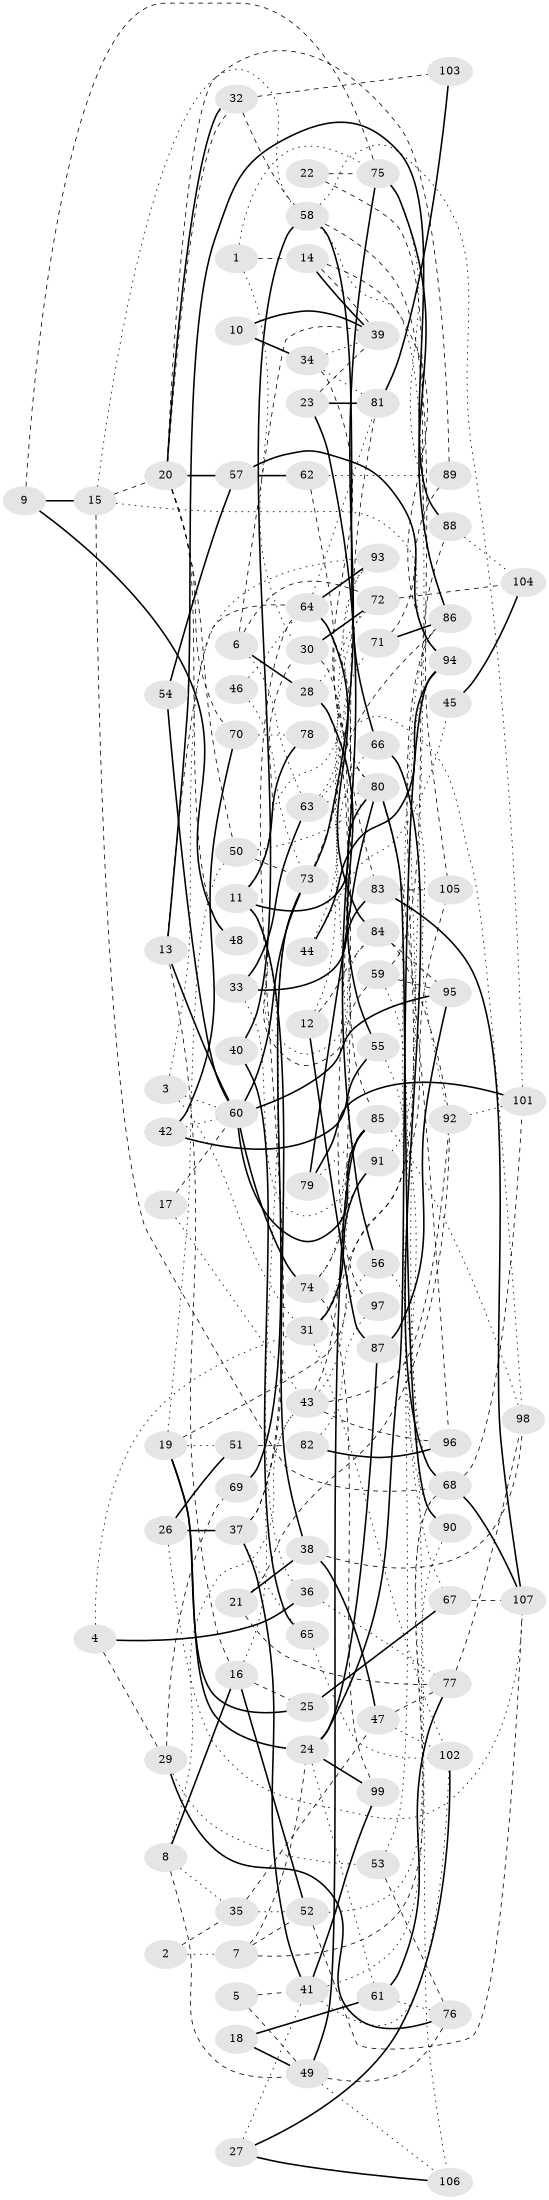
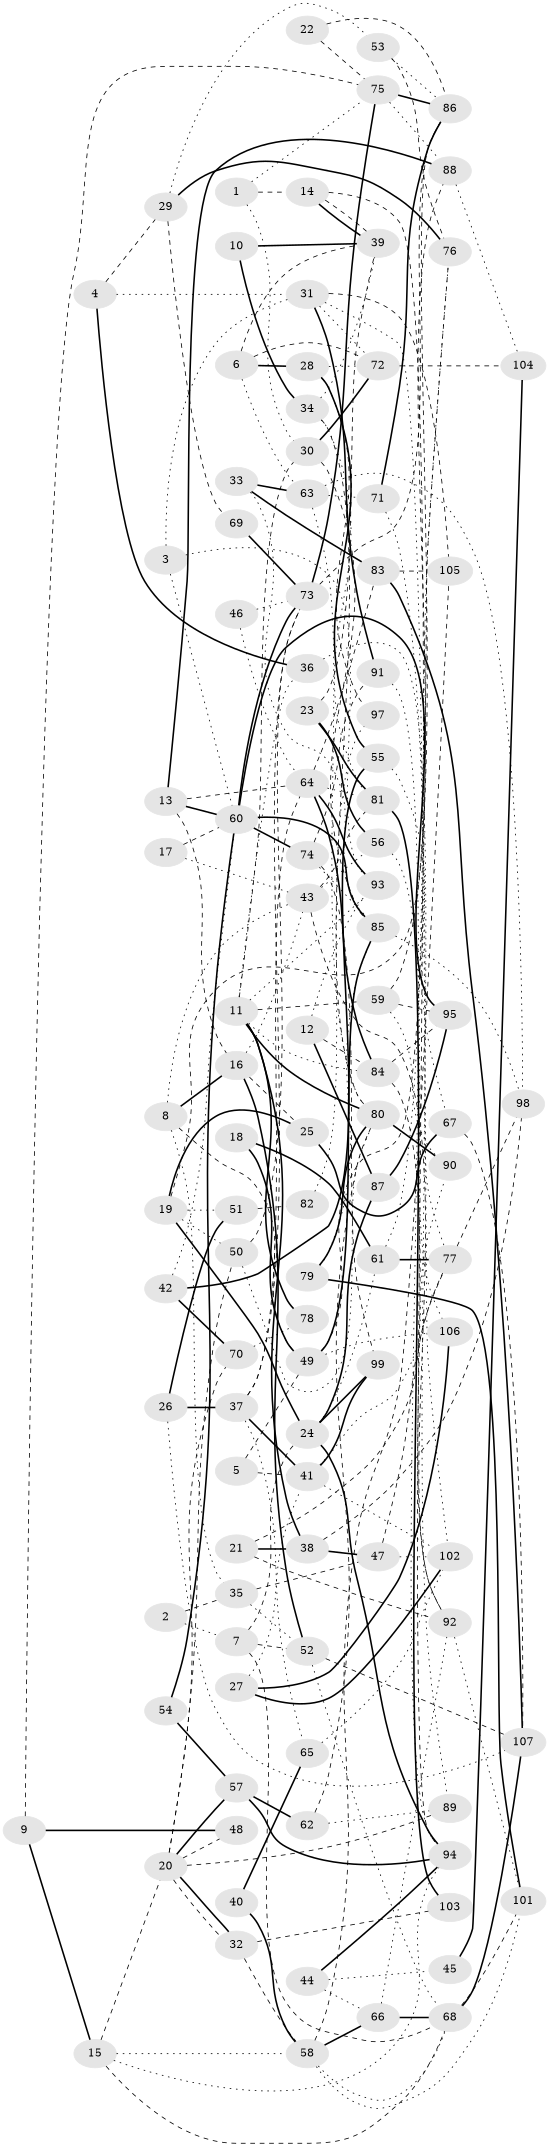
  graph {
    rankdir=LR
    node [color=gray90 style=filled]
    edge [style=bold]
    1
    14
    30
    75
    39
    94
    72
    85
    88
    86
    2
    7
    35
    24
    68
    52
    47
    3
    31
    60
    93
    102
    91
    105
    73
    95
    74
    4
    29
    36
    53
    69
    76
    77
    5
    41
    49
    99
    90
    106
    6
    28
    63
    55
    97
    80
    98
    71
    104
    87
    61
    67
    107
    101
    8
    16
    43
    25
    92
    56
    81
-   96
    9
    15
    48
    20
    58
    10
    34
    11
    38
    59
    78
    84
    12
    13
    64
    83
    50
    32
    57
    70
    89
    66
    17
    18
    19
    51
    82
    103
    62
    21
    22
    23
    26
    37
    65
    27
    33
    40
    42
    44
    45
    46
    54
    79
    1 -- 14 [style=dashed]
    1 -- 30 [style=dotted]
    1 -- 75 [style=dotted]
    14 -- 39
    14 -- 39 [style=dashed]
    14 -- 94 [style=dashed]
    30 -- 72
    30 -- 85 [style=dashed]
    75 -- 88 [style=dotted]
    75 -- 86
    72 -- 104 [style=dashed]
    85 -- 98 [style=dotted]
    88 -- 104 [style=dotted]
    2 -- 7 [style=dotted]
    2 -- 35 [style=dashed]
    7 -- 24 [style=dashed]
    7 -- 68 [style=dashed]
    7 -- 52 [style=dashed]
    35 -- 52 [style=dotted]
    35 -- 47 [style=dashed]
    24 -- 94
    24 -- 99
    24 -- 87
    24 -- 61 [style=dotted]
    68 -- 107
    68 -- 101 [style=dashed]
    52 -- 68 [style=dotted]
    52 -- 107 [style=dashed]
    47 -- 102 [style=dotted]
    47 -- 77 [style=dashed]
    3 -- 31 [style=dotted]
    3 -- 60 [style=dotted]
    3 -- 93 [style=dotted]
    31 -- 72 [style=dotted]
    31 -- 102 [style=dotted]
    31 -- 91
    31 -- 105 [style=dashed]
    60 -- 85
    60 -- 73
    60 -- 95
    60 -- 74
    91 -- 94 [style=dotted]
    73 -- 75
    73 -- 86 [style=dashed]
    74 -- 85 [style=dotted]
    74 -- 91 [style=dashed]
    74 -- 99 [style=dashed]
    4 -- 31 [style=dotted]
    4 -- 29 [style=dashed]
    4 -- 36
    29 -- 53 [style=dotted]
    29 -- 69 [style=dashed]
    29 -- 76
    36 -- 77 [style=dotted]
    53 -- 86 [style=dotted]
    53 -- 76 [style=dashed]
    69 -- 73
    77 -- 98 [style=dashed]
    5 -- 41 [style=dashed]
    5 -- 49 [style=dashed]
    41 -- 102 [style=dotted]
    41 -- 99
    41 -- 90 [style=dotted]
    49 -- 85
    49 -- 76 [style=dashed]
    49 -- 106 [style=dotted]
    6 -- 39 [style=dashed]
    6 -- 72 [style=dashed]
    6 -- 28
    6 -- 63 [style=dotted]
    28 -- 72 [style=dotted]
    28 -- 55
    28 -- 97 [style=dashed]
    63 -- 80 [style=dotted]
    63 -- 98 [style=dotted]
    63 -- 71 [style=dotted]
    55 -- 67 [style=dotted]
    80 -- 90
-   80 -- 96 [style=dashed]
    71 -- 86
-   71 -- 89 [style=dashed]
+   71 -- 89 [style=dotted]
    87 -- 95
    61 -- 76 [style=dotted]
    61 -- 77
    67 -- 107 [style=dashed]
    8 -- 35 [style=dotted]
    8 -- 49 [style=dashed]
    8 -- 16
    8 -- 43 [style=dotted]
    16 -- 52
    16 -- 43 [style=dotted]
    16 -- 25 [style=dashed]
    43 -- 92 [style=dashed]
    43 -- 56 [style=dotted]
    43 -- 81 [style=dashed]
-   43 -- 96 [style=dashed]
    25 -- 67
    92 -- 101 [style=dotted]
    56 -- 106 [style=dotted]
    81 -- 103
    9 -- 75 [style=dashed]
    9 -- 15
    9 -- 48
    15 -- 94 [style=dotted]
    15 -- 68 [style=dashed]
    15 -- 20 [style=dashed]
    15 -- 58 [style=dotted]
    20 -- 48 [style=dashed]
    20 -- 50 [style=dashed]
    20 -- 32 [style=dashed]
    20 -- 32
    20 -- 57
    20 -- 70 [style=dashed]
    20 -- 89 [style=dashed]
    58 -- 68 [style=dotted]
    58 -- 105 [style=dashed]
    58 -- 101 [style=dotted]
    58 -- 66
    10 -- 39
    10 -- 34
    34 -- 39 [style=dotted]
    34 -- 80 [style=dashed]
    34 -- 81 [style=dotted]
    11 -- 30 [style=dashed]
    11 -- 93 [style=dotted]
    11 -- 36 [style=dotted]
    11 -- 80
    11 -- 38
    11 -- 59 [style=dashed]
    11 -- 78
    11 -- 84 [style=dotted]
    38 -- 47
    38 -- 98 [style=dashed]
    59 -- 88 [style=dashed]
    59 -- 95 [style=dashed]
    59 -- 90 [style=dotted]
    84 -- 95 [style=dashed]
    84 -- 92 [style=dashed]
    12 -- 93 [style=dotted]
    12 -- 87
    12 -- 84 [style=dashed]
    13 -- 88
    13 -- 60
    13 -- 16 [style=dashed]
    13 -- 64 [style=dashed]
    64 -- 93
    64 -- 81 [style=dotted]
    64 -- 84
    64 -- 83 [style=dashed]
    83 -- 105 [style=dashed]
    83 -- 107
    50 -- 73 [style=dashed]
    50 -- 80 [style=dotted]
    32 -- 58 [style=dashed]
    32 -- 103 [style=dashed]
    57 -- 94
    57 -- 62
    70 -- 78 [style=dotted]
    66 -- 68
    66 -- 92 [style=dotted]
    17 -- 60 [style=dashed]
    17 -- 43 [style=dotted]
    18 -- 49
    18 -- 61
    19 -- 86 [style=dashed]
    19 -- 24
    19 -- 25
    19 -- 50 [style=dotted]
    19 -- 51 [style=dotted]
    51 -- 82 [style=dashed]
    82 -- 97 [style=dotted]
-   82 -- 96
    62 -- 80 [style=dashed]
    62 -- 89 [style=dotted]
    21 -- 77 [style=dashed]
    21 -- 92 [style=dashed]
    21 -- 38
    22 -- 75 [style=dashed]
    22 -- 86 [style=dashed]
    23 -- 39 [style=dashed]
    23 -- 56
    23 -- 81
    26 -- 107 [style=dotted]
    26 -- 51
    26 -- 37
    37 -- 73 [style=dashed]
    37 -- 41
    37 -- 64 [style=dashed]
    37 -- 65 [style=dotted]
    65 -- 102 [style=dotted]
    27 -- 102
    27 -- 41 [style=dotted]
    27 -- 106
    33 -- 85 [style=dotted]
    33 -- 63
    33 -- 83
    40 -- 58
    40 -- 65
    42 -- 60 [style=dotted]
    42 -- 55
    42 -- 70
    44 -- 94
    44 -- 66 [style=dotted]
    44 -- 45 [style=dotted]
    45 -- 104
    46 -- 73 [style=dotted]
    46 -- 64 [style=dotted]
    54 -- 60
    54 -- 57
    79 -- 85 [style=dotted]
    79 -- 80
    79 -- 101
  }
